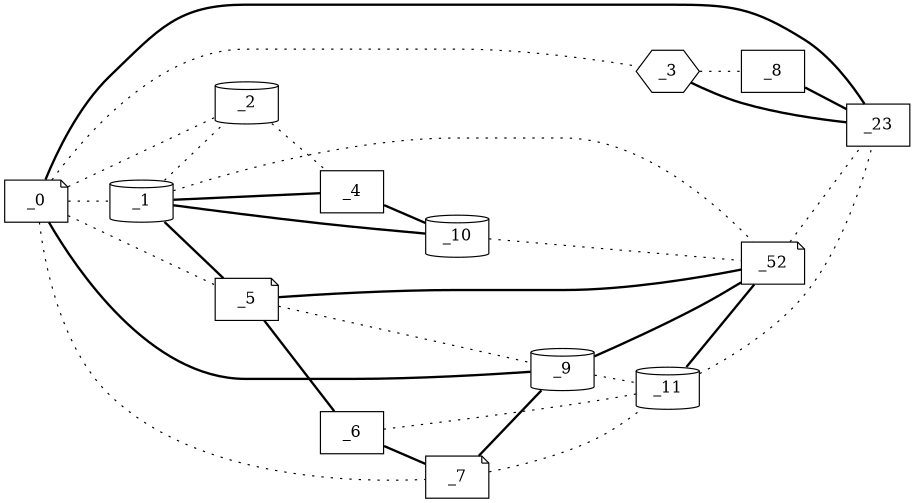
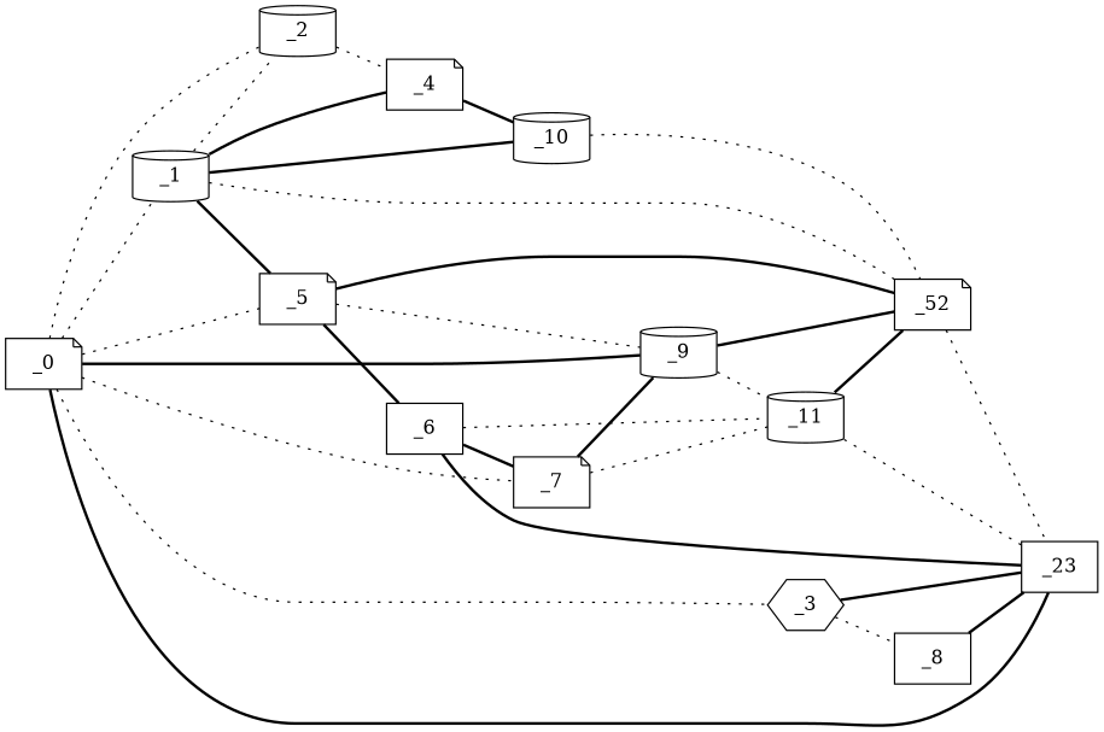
  graph {
    rankdir=LR
    node [shape=note x=53]
    edge [style=dotted valence=2]
    _0 [x=50 y=49]
    _1 [shape=cylinder y=117]
    _2 [shape=cylinder y=125]
    _3 [shape=hexagon x=62 y=18]
    _5 [x=75 y=98]
    _7 [x=77 y=63]
    _9 [shape=cylinder x=79 y=85]
    n8 [label=_23 shape=box x=82 y=38]
-   _4 [shape=box x=70 y=126]
+   _4 [x=70 y=126]
    _10 [shape=cylinder x=80 y=116]
    n11 [label=_52 x=81 y=108]
    _8 [shape=box x=78 y=3]
    _6 [shape=box x=77 y=52]
    _11 [shape=cylinder x=81 y=72]
    _0 -- _1
    _0 -- _2 [valence=1]
    _0 -- _3 [valence=1]
    _0 -- _5
    _0 -- _7 [valence=1]
    _0 -- _9 [style=bold]
    _0 -- n8 [style=bold]
    _1 -- _2
    _1 -- _5 [style=bold]
    _1 -- _4 [style=bold]
    _1 -- _10 [style=bold]
    _1 -- n11
    _2 -- _4 [valence=1]
    _3 -- n8 [style=bold valence=1]
    _3 -- _8 [valence=1]
    _5 -- _9
    _5 -- n11 [style=bold]
    _5 -- _6 [style=bold]
    _7 -- _9 [style=bold]
    _7 -- _11 [valence=1]
    _9 -- n11 [style=bold]
    _9 -- _11 [valence=1]
    _4 -- _10 [style=bold valence=1]
    _10 -- n11 [valence=1]
    n11 -- n8 [valence=1]
    _8 -- n8 [style=bold valence=1]
    _6 -- _7 [style=bold]
+   _6 -- n8 [style=bold]
    _6 -- _11
    _11 -- n8 [valence=1]
    _11 -- n11 [style=bold]
  }
